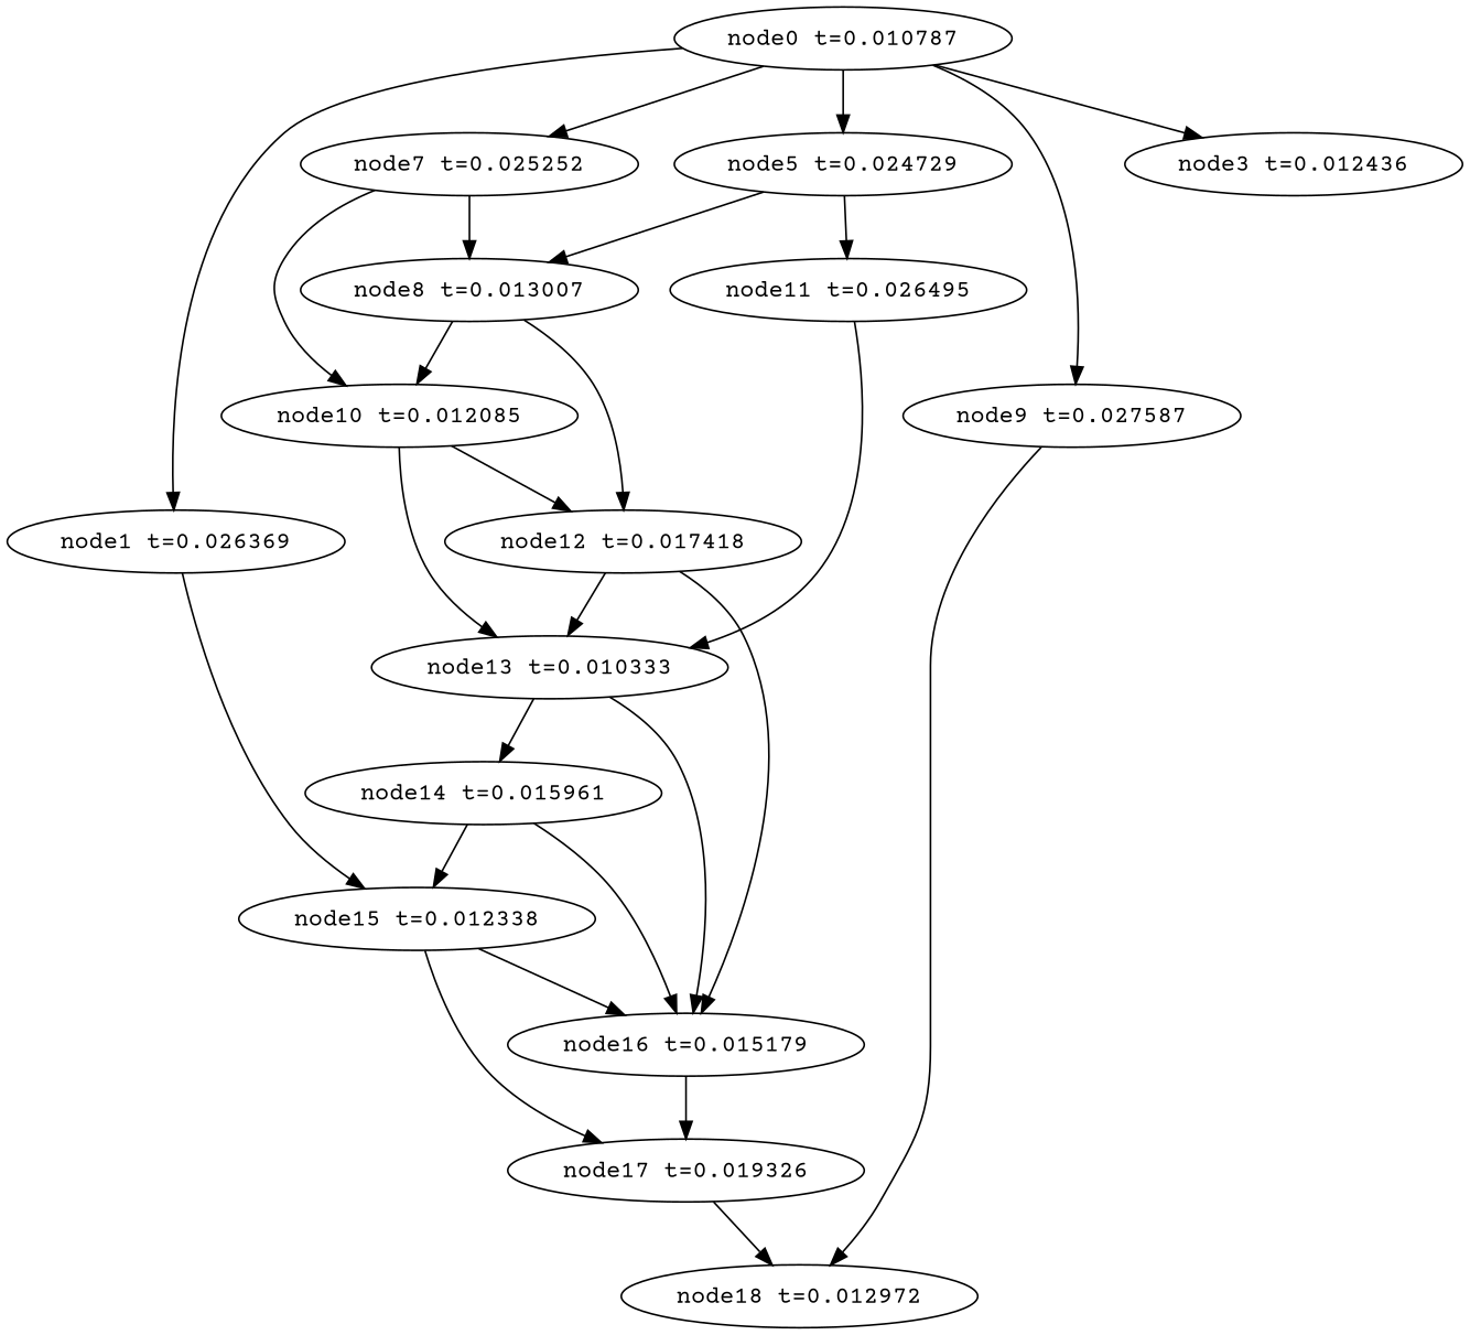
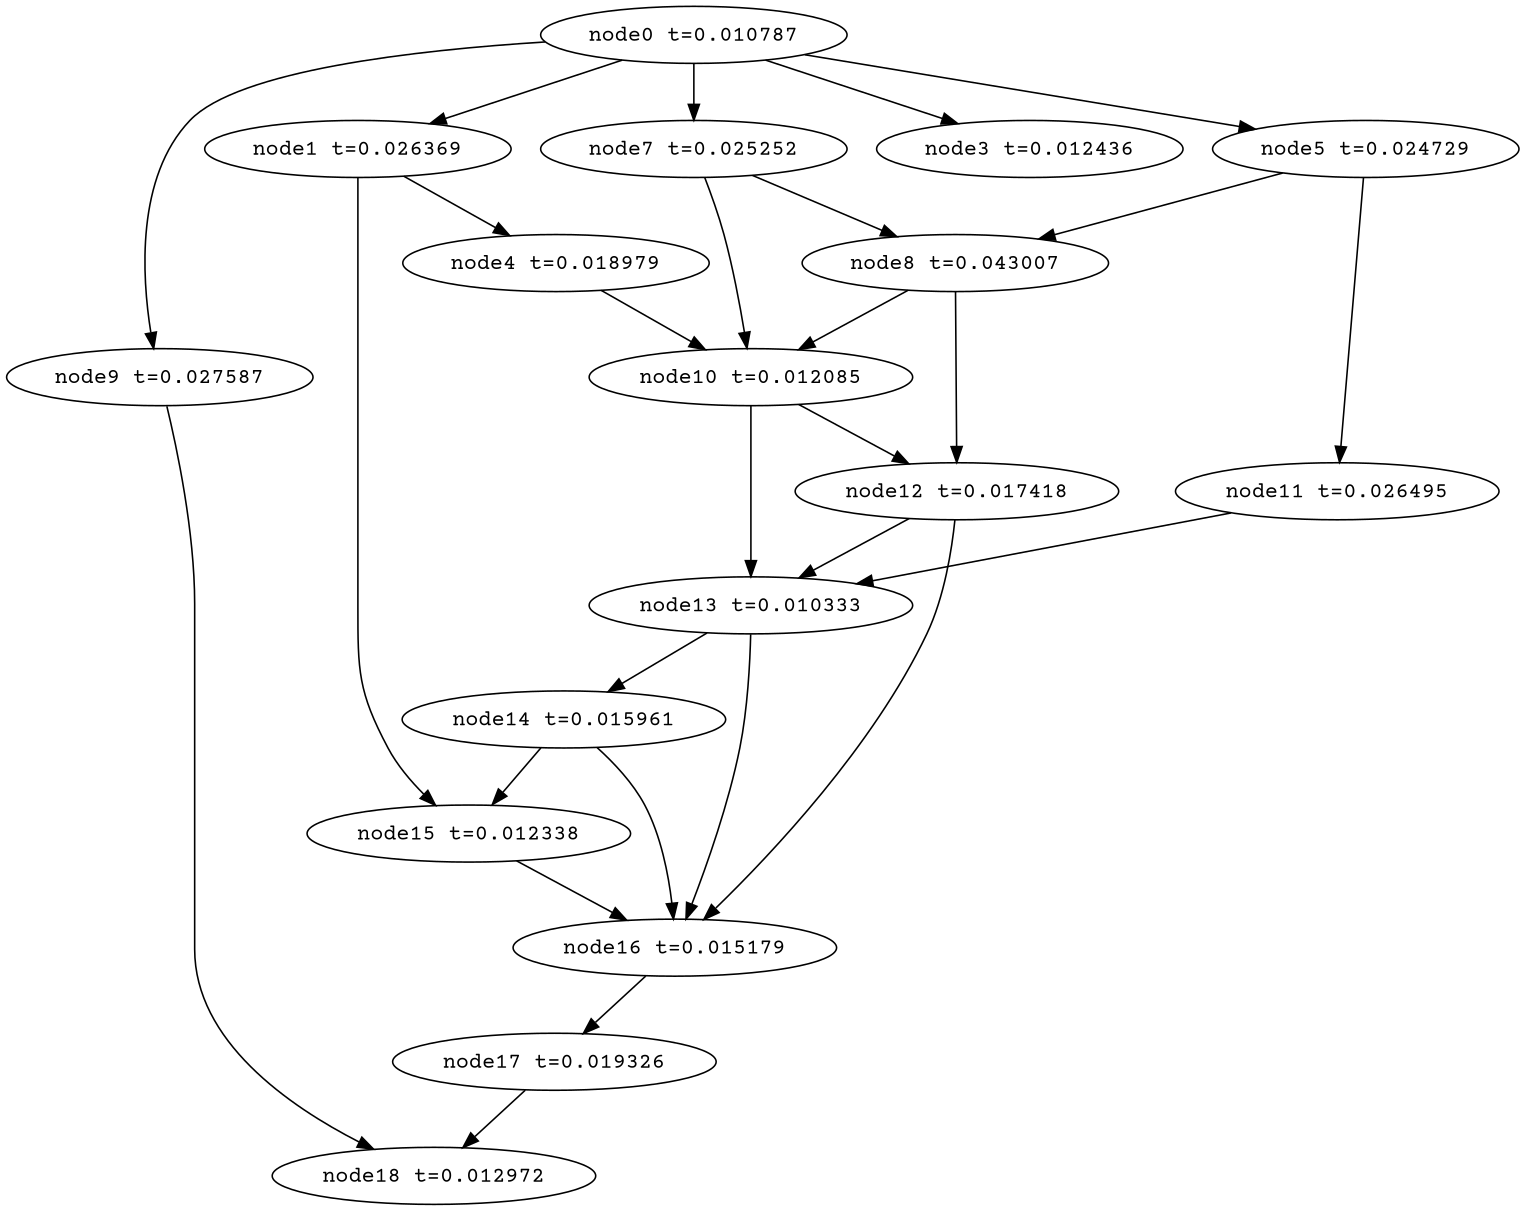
  digraph {
    fontname="Courier Prime"
    node [fontname="Courier Prime"]
    edge [fontname="Courier Prime"]
    n1 [label="node18 t=0.012972"]
    n2 [label="node17 t=0.019326"]
    n3 [label="node16 t=0.015179"]
    n4 [label="node15 t=0.012338"]
    n5 [label="node14 t=0.015961"]
    n6 [label="node13 t=0.010333"]
    n7 [label="node12 t=0.017418"]
    n8 [label="node11 t=0.026495"]
    n9 [label="node10 t=0.012085"]
    n10 [label="node9 t=0.027587"]
-   n11 [label="node8 t=0.013007"]
+   n11 [label="node8 t=0.043007"]
    n12 [label="node7 t=0.025252"]
    n13 [label="node5 t=0.024729"]
+   n14 [label="node4 t=0.018979"]
    n15 [label="node3 t=0.012436"]
    n16 [label="node1 t=0.026369"]
    n17 [label="node0 t=0.010787"]
    n2 -> n1
    n3 -> n2
-   n4 -> n2
    n4 -> n3
    n5 -> n3
    n5 -> n4
    n6 -> n3
    n6 -> n5
    n7 -> n3
    n7 -> n6
    n8 -> n6
    n9 -> n6
    n9 -> n7
    n10 -> n1
    n11 -> n7
    n11 -> n9
    n12 -> n9
    n12 -> n11
    n13 -> n8
    n13 -> n11
+   n14 -> n9
    n16 -> n4
+   n16 -> n14
    n17 -> n10
    n17 -> n12
    n17 -> n13
    n17 -> n15
    n17 -> n16
  }
